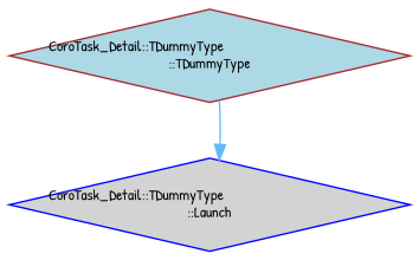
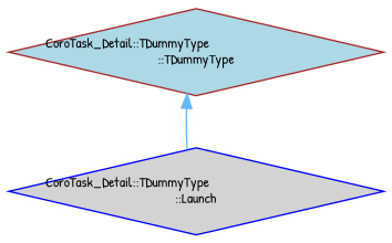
  digraph {
    rankdir=TB
    fontname="Patrick Hand"
    node [fontname="Patrick Hand" fontsize=10 shape=diamond style=filled]
    n1 [color=brown fillcolor=lightblue fontcolor=black height=0.2 label="CoroTask_Detail::TDummyType\l::TDummyType" width=0.4]
    n2 [color=blue fillcolor=lightgrey height=0.2 label="CoroTask_Detail::TDummyType\l::Launch" width=0.4]
-   n2 -> n1 [color=steelblue1 dir=back fontname="Patrick Hand" fontsize=10 labelfontname=Helvetica labelfontsize=10 style=solid]
+   n1 -> n2 [color=steelblue1 dir=back fontname="Patrick Hand" fontsize=10 labelfontname=Helvetica labelfontsize=10 style=solid]
  }
